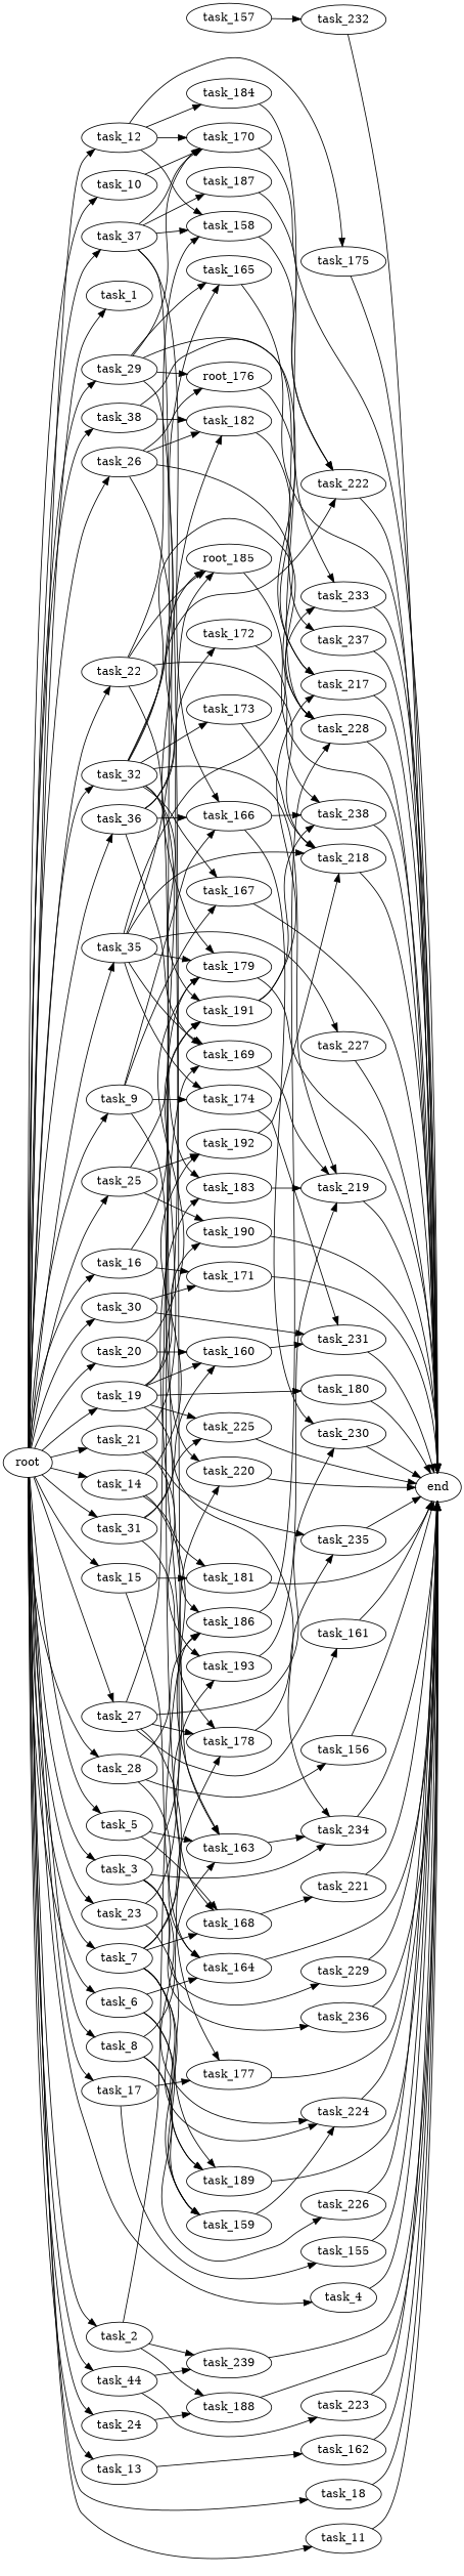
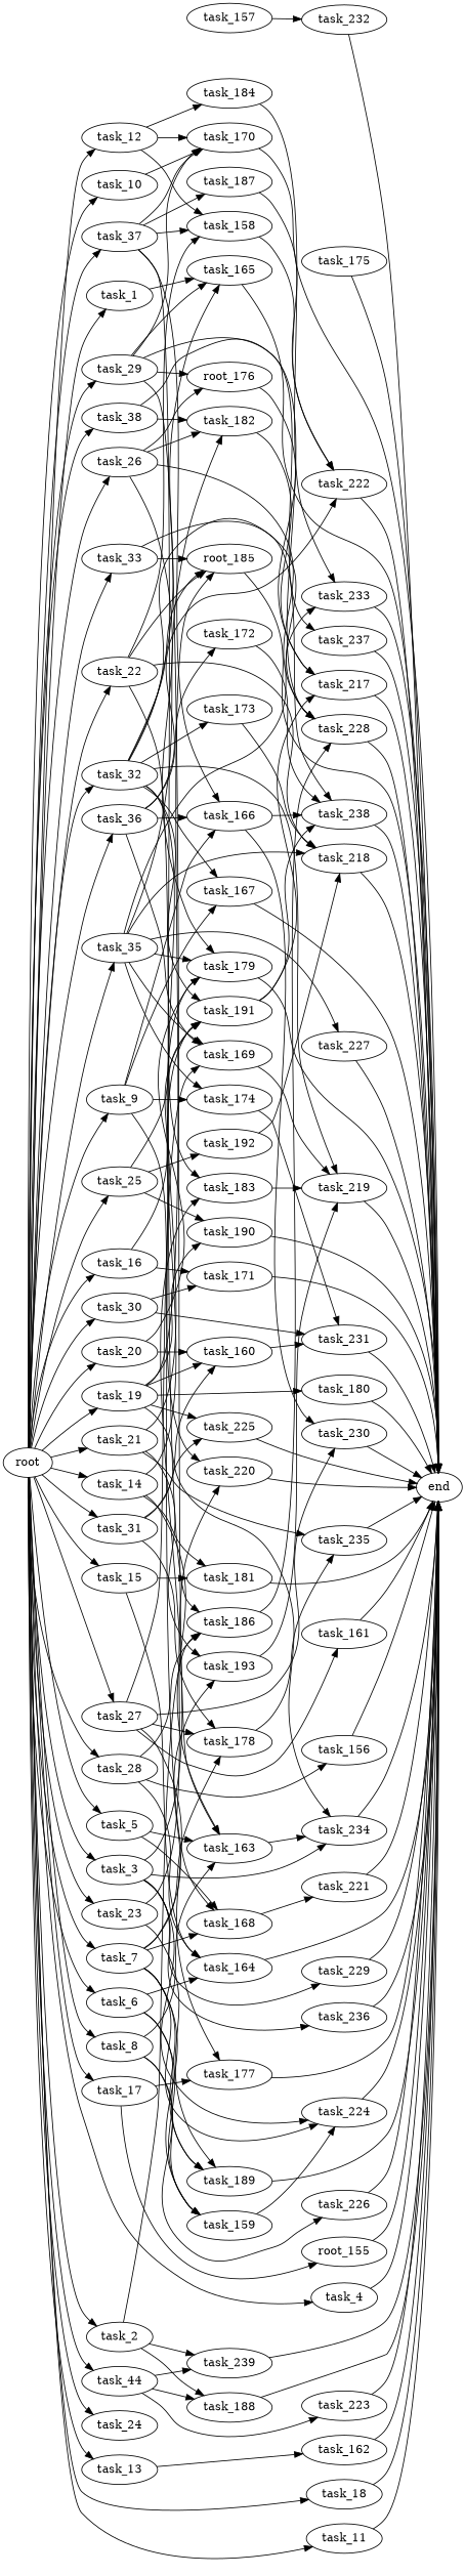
  digraph {
    rankdir=LR
    task_29
    task_228
    task_170
    n4 [label=root_176]
    task_163
    task_165
    end
    task_217
    task_157
    task_232
    task_234
    task_32
    task_191
    task_183
    n15 [label=root_185]
    task_173
    task_167
    task_219
    task_238
    task_218
    task_220
    task_156
    task_27
    task_177
    task_230
    task_161
    task_169
    task_178
    task_235
    task_4
    task_2
    task_186
    task_188
    task_239
    task_159
    task_224
    task_13
    task_162
    task_223
    task_6
    task_189
    task_164
    task_9
    task_174
    task_166
    task_231
    task_175
    task_182
    task_158
    task_222
    task_31
    task_225
    task_160
    task_14
    task_181
    task_16
    task_171
    task_15
    task_10
-   task_155
+   task_155 [label=root_155]
    task_190
    task_221
    task_237
    task_26
    task_179
    task_25
    task_192
    task_227
    task_180
    task_18
    task_12
    task_184
    task_233
    task_36
    task_172
+   task_33
    task_229
    task_236
    task_21
    task_193
    task_37
    task_187
    task_23
    root
    task_5
    task_11
    task_3
    task_22
    task_28
    task_7
    n91 [label=task_44]
    task_17
    task_20
    task_1
    task_35
    task_30
    task_38
    task_24
    task_8
    task_19
    task_168
    task_226
    task_29 -> task_228
    task_29 -> task_170
    task_29 -> n4
    task_29 -> task_163
    task_29 -> task_165
    task_228 -> end
    task_170 -> end
    n4 -> task_217
    task_163 -> task_234
    task_165 -> end
    task_217 -> end
    task_157 -> task_232
    task_232 -> end
    task_234 -> end
    task_32 -> task_228
    task_32 -> task_165
    task_32 -> task_191
    task_32 -> task_183
    task_32 -> n15
    task_32 -> task_173
    task_32 -> task_167
    task_32 -> task_219
    task_191 -> task_217
    task_191 -> task_238
    task_183 -> task_219
    n15 -> end
    task_173 -> task_218
    task_167 -> end
    task_219 -> end
    task_238 -> end
    task_218 -> end
    task_220 -> end
    task_156 -> end
    task_27 -> task_177
    task_27 -> task_230
    task_27 -> task_161
    task_27 -> task_169
    task_27 -> task_178
    task_177 -> end
    task_230 -> end
    task_161 -> end
    task_169 -> task_219
    task_178 -> task_235
    task_235 -> end
    task_4 -> end
    task_2 -> task_186
    task_2 -> task_188
    task_2 -> task_239
    task_186 -> task_228
    task_188 -> end
    task_239 -> end
    task_159 -> task_224
    task_224 -> end
    task_13 -> task_162
    task_162 -> end
    task_223 -> end
    task_6 -> task_159
    task_6 -> task_189
    task_6 -> task_164
    task_189 -> end
    task_164 -> end
    task_9 -> task_167
    task_9 -> task_220
    task_9 -> task_174
    task_9 -> task_166
    task_174 -> task_231
    task_166 -> task_238
    task_166 -> task_230
    task_231 -> end
    task_175 -> end
    task_182 -> task_217
    task_158 -> task_222
    task_222 -> end
    task_31 -> task_178
    task_31 -> task_225
    task_31 -> task_160
    task_225 -> end
    task_160 -> task_231
    task_14 -> task_163
-   task_14 -> task_192
+   task_14 -> task_191
    task_14 -> task_181
    task_181 -> end
    task_16 -> task_191
    task_16 -> task_171
    task_171 -> end
    task_15 -> task_164
    task_15 -> task_181
    task_10 -> task_170
    task_155 -> end
    task_190 -> end
    task_221 -> end
    task_237 -> end
    task_26 -> task_228
    task_26 -> n4
    task_26 -> task_182
    task_26 -> task_179
    task_179 -> end
    task_25 -> task_191
    task_25 -> task_190
    task_25 -> task_192
    task_192 -> task_218
    task_227 -> end
    task_180 -> end
    task_18 -> end
    task_12 -> task_170
-   task_12 -> task_175
    task_12 -> task_158
    task_12 -> task_184
    task_184 -> task_233
    task_233 -> end
    task_36 -> task_169
    task_36 -> task_166
    task_36 -> task_222
    task_36 -> task_172
    task_172 -> task_238
+   task_33 -> n15
+   task_33 -> task_238
    task_229 -> end
    task_236 -> end
    task_21 -> task_235
    task_21 -> task_179
    task_21 -> task_193
    task_193 -> task_219
    task_37 -> task_170
    task_37 -> task_186
    task_37 -> task_166
    task_37 -> task_158
    task_37 -> task_187
    task_187 -> task_222
    task_23 -> task_220
    task_23 -> task_189
    root -> task_29
    root -> task_32
    root -> task_27
    root -> task_4
    root -> task_2
    root -> task_13
    root -> task_6
    root -> task_9
    root -> task_31
    root -> task_14
    root -> task_16
    root -> task_15
    root -> task_10
    root -> task_26
    root -> task_25
    root -> task_18
    root -> task_12
    root -> task_36
+   root -> task_33
    root -> task_21
    root -> task_37
    root -> task_23
    root -> task_5
    root -> task_11
    root -> task_3
    root -> task_22
    root -> task_28
    root -> task_7
    root -> n91
    root -> task_17
    root -> task_20
    root -> task_1
    root -> task_35
    root -> task_30
    root -> task_38
    root -> task_24
    root -> task_8
    root -> task_19
    task_5 -> task_163
    task_5 -> task_168
    task_11 -> end
    task_3 -> task_234
    task_3 -> task_183
    task_3 -> task_224
    task_3 -> task_229
    task_3 -> task_236
    task_22 -> n15
    task_22 -> task_218
    task_22 -> task_158
    task_22 -> task_168
    task_28 -> task_156
    task_28 -> task_186
    task_28 -> task_164
    task_7 -> task_178
    task_7 -> task_159
    task_7 -> task_224
    task_7 -> task_189
    task_7 -> task_193
    task_7 -> task_168
    n91 -> task_239
    n91 -> task_223
    task_17 -> task_177
    task_17 -> task_155
    task_20 -> task_160
    task_20 -> task_179
+   task_1 -> task_165
    task_35 -> task_218
    task_35 -> task_169
    task_35 -> task_174
    task_35 -> task_182
    task_35 -> task_179
    task_35 -> task_227
    task_35 -> task_233
    task_30 -> task_231
    task_30 -> task_171
    task_38 -> task_182
    task_38 -> task_237
-   task_24 -> task_188
+   n91 -> task_188
    task_8 -> task_163
    task_8 -> task_159
    task_8 -> task_226
    task_19 -> task_234
    task_19 -> n15
    task_19 -> task_225
    task_19 -> task_160
    task_19 -> task_190
    task_19 -> task_180
    task_168 -> task_221
    task_226 -> end
  }
